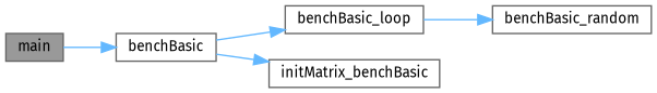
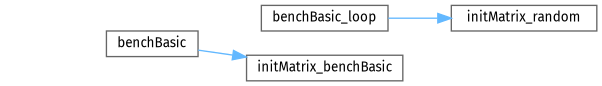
  digraph {
    fontname="Fira Sans"
    rankdir=LR
    node [color=grey40 fillcolor=white fontname="Fira Sans" fontsize=10 shape=box style=filled]
    edge [color=steelblue1 fontname="Fira Sans" fontsize=10 labelfontname=Helvetica labelfontsize=10 style=solid]
-   n1 [color=gray40 fillcolor=grey60 fontcolor=black height=0.2 label=main width=0.4]
    n2 [height=0.2 label=benchBasic width=0.4]
    n3 [height=0.2 label=benchBasic_loop width=0.4]
    n4 [height=0.2 label=initMatrix_benchBasic width=0.4]
-   n5 [height=0.2 label=benchBasic_random width=0.4]
-   n1 -> n2
-   n2 -> n3
+   n5 [height=0.2 label=initMatrix_random width=0.4]
    n2 -> n4
    n3 -> n5
  }
